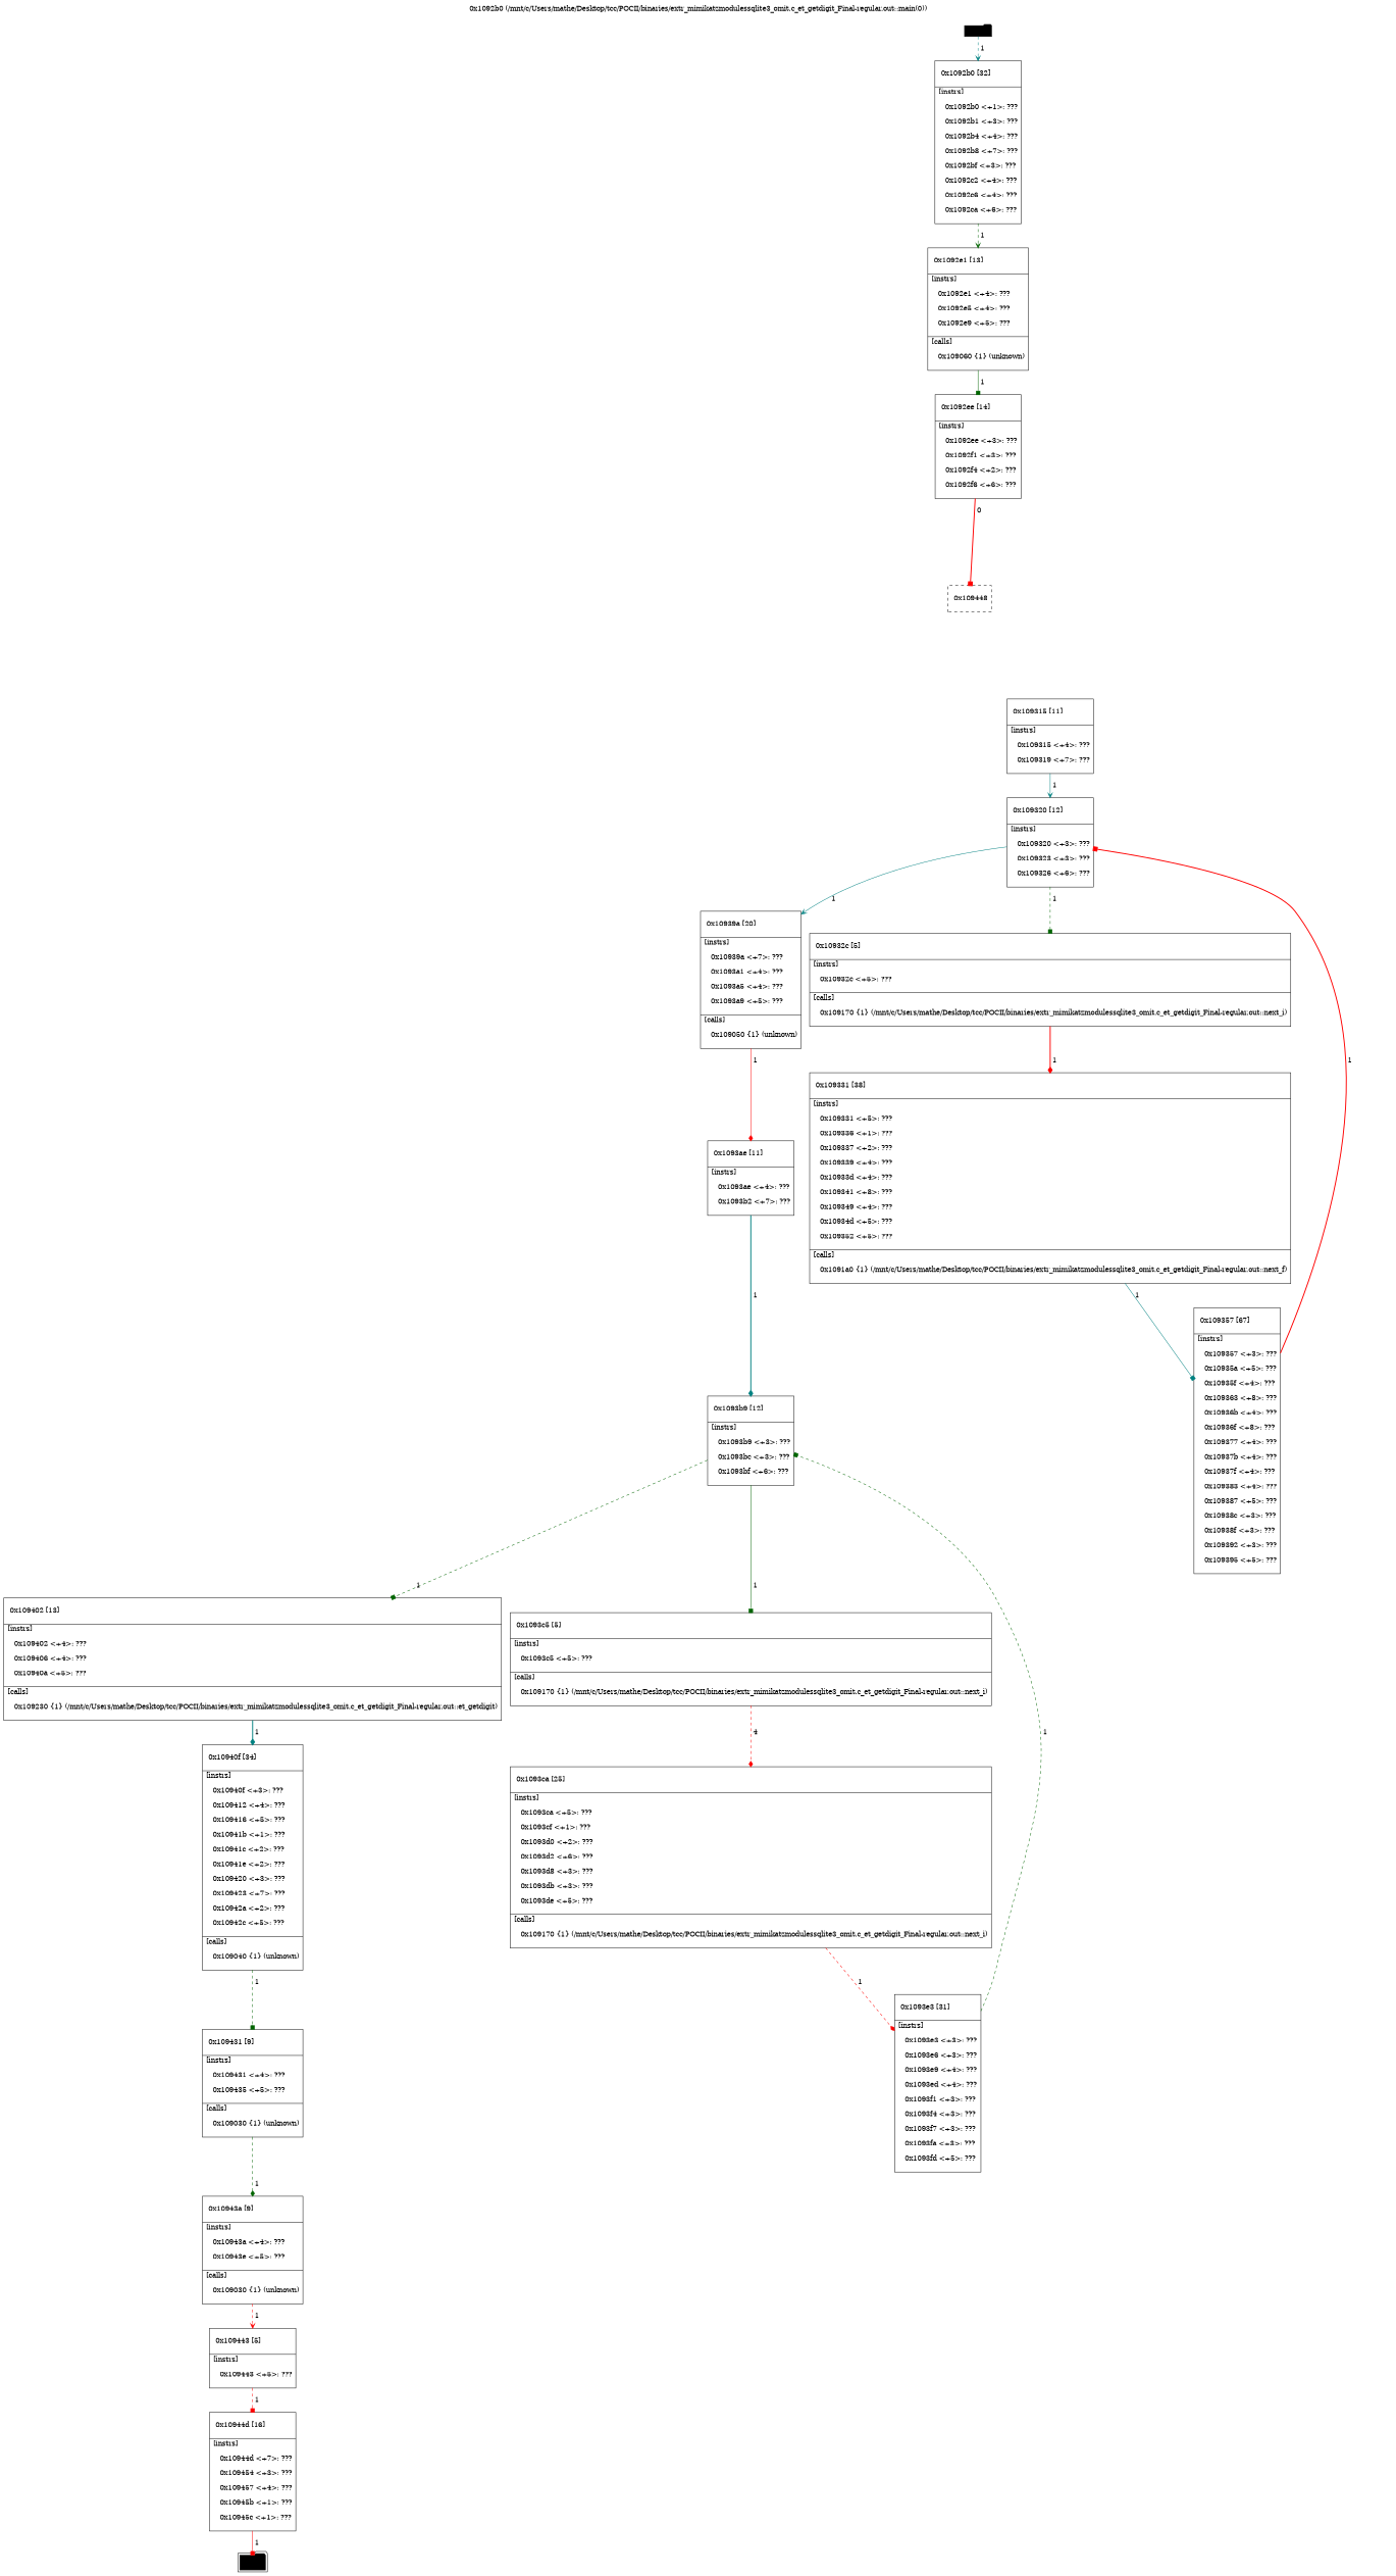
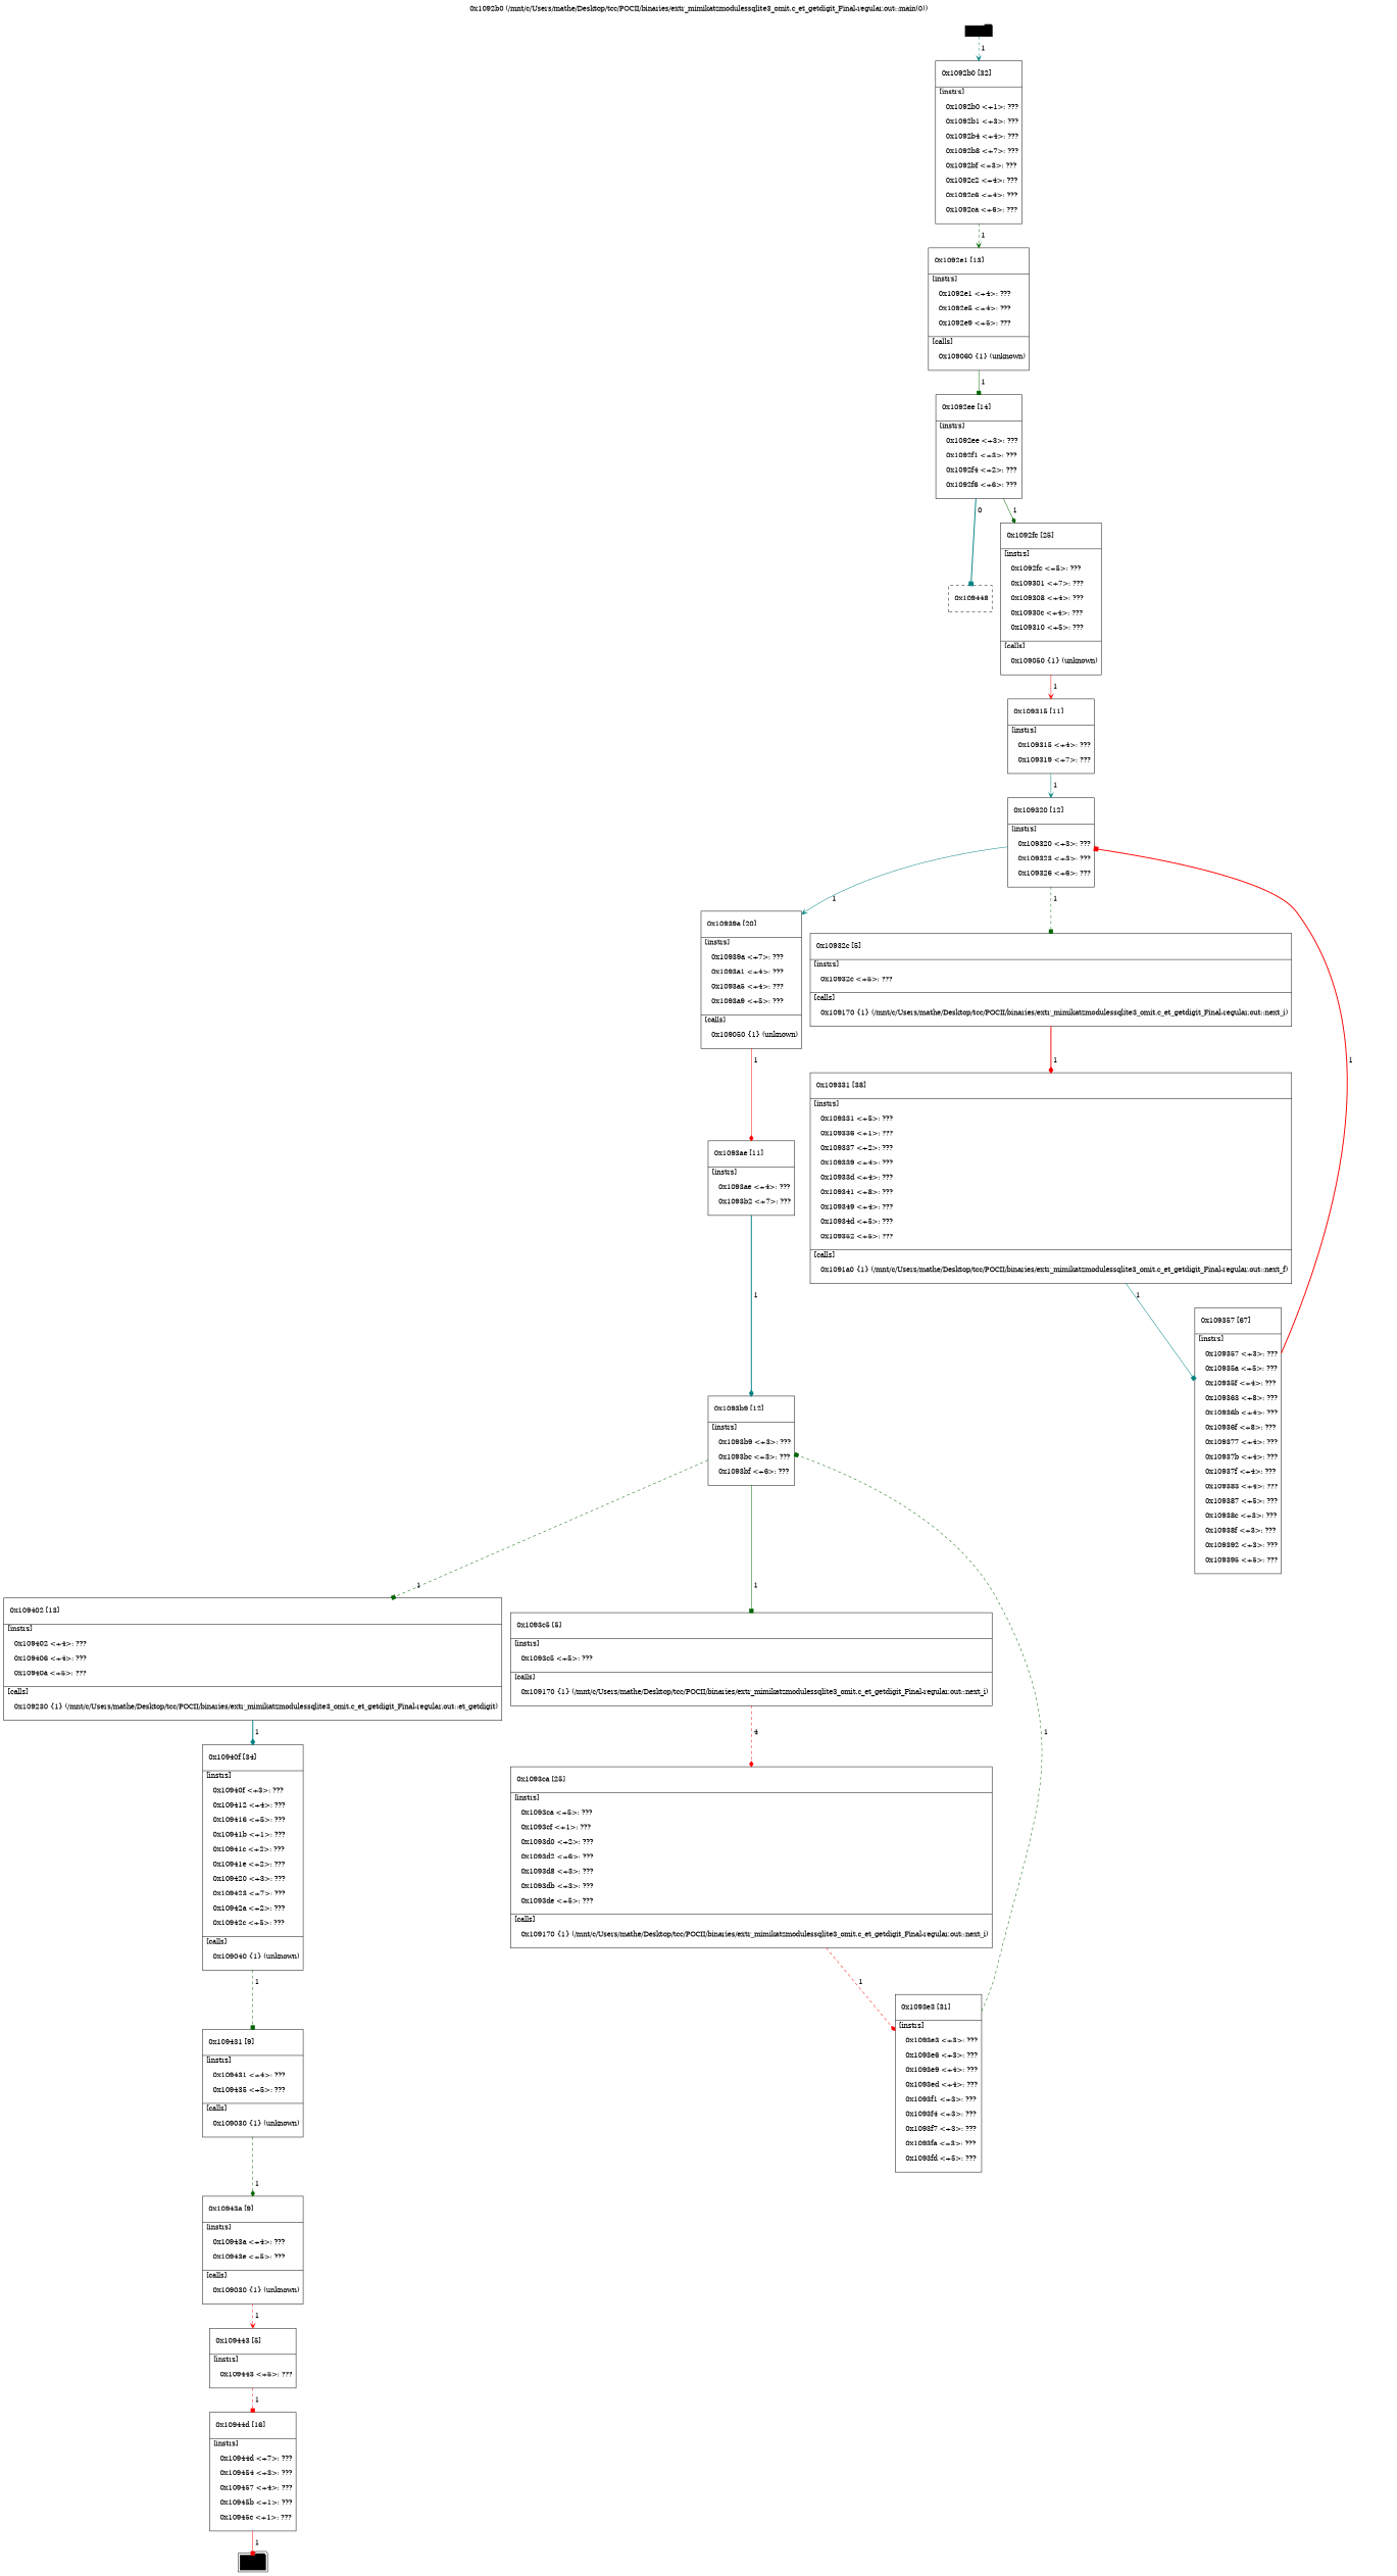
  digraph {
    label="0x1092b0 (/mnt/c/Users/mathe/Desktop/tcc/POCII/binaries/extr_mimikatzmodulessqlite3_omit.c_et_getdigit_Final-regular.out::main(0))"
    labelloc=t
    node [shape=record]
    edge [arrowhead=box color=red style=dashed]
    Entry [fillcolor=black height=0.3 shape=folder style=filled width=0.3]
    n2 [label="{\n     0x1092b0 [32]\l\n     | [instrs]\l\n     &nbsp;&nbsp;0x1092b0 \<+1\>: ???\l\n     &nbsp;&nbsp;0x1092b1 \<+3\>: ???\l\n     &nbsp;&nbsp;0x1092b4 \<+4\>: ???\l\n     &nbsp;&nbsp;0x1092b8 \<+7\>: ???\l\n     &nbsp;&nbsp;0x1092bf \<+3\>: ???\l\n     &nbsp;&nbsp;0x1092c2 \<+4\>: ???\l\n     &nbsp;&nbsp;0x1092c6 \<+4\>: ???\l\n     &nbsp;&nbsp;0x1092ca \<+6\>: ???\l\n  }"]
    n3 [label="{\n     0x1092e1 [13]\l\n     | [instrs]\l\n     &nbsp;&nbsp;0x1092e1 \<+4\>: ???\l\n     &nbsp;&nbsp;0x1092e5 \<+4\>: ???\l\n     &nbsp;&nbsp;0x1092e9 \<+5\>: ???\l\n     | [calls]\l\n     &nbsp;&nbsp;0x109060 \{1\} (unknown)\l\n  }"]
    n4 [label="{\n     0x1092ee [14]\l\n     | [instrs]\l\n     &nbsp;&nbsp;0x1092ee \<+3\>: ???\l\n     &nbsp;&nbsp;0x1092f1 \<+3\>: ???\l\n     &nbsp;&nbsp;0x1092f4 \<+2\>: ???\l\n     &nbsp;&nbsp;0x1092f6 \<+6\>: ???\l\n  }"]
    n5 [label="{\n     0x109448\l\n  }" style=dashed]
+   n6 [label="{\n     0x1092fc [25]\l\n     | [instrs]\l\n     &nbsp;&nbsp;0x1092fc \<+5\>: ???\l\n     &nbsp;&nbsp;0x109301 \<+7\>: ???\l\n     &nbsp;&nbsp;0x109308 \<+4\>: ???\l\n     &nbsp;&nbsp;0x10930c \<+4\>: ???\l\n     &nbsp;&nbsp;0x109310 \<+5\>: ???\l\n     | [calls]\l\n     &nbsp;&nbsp;0x109050 \{1\} (unknown)\l\n  }"]
    n7 [label="{\n     0x109315 [11]\l\n     | [instrs]\l\n     &nbsp;&nbsp;0x109315 \<+4\>: ???\l\n     &nbsp;&nbsp;0x109319 \<+7\>: ???\l\n  }"]
    n8 [label="{\n     0x109320 [12]\l\n     | [instrs]\l\n     &nbsp;&nbsp;0x109320 \<+3\>: ???\l\n     &nbsp;&nbsp;0x109323 \<+3\>: ???\l\n     &nbsp;&nbsp;0x109326 \<+6\>: ???\l\n  }"]
    Exit [fillcolor=black height=0.3 peripheries=2 shape=folder style=filled width=0.3]
    n10 [label="{\n     0x10939a [20]\l\n     | [instrs]\l\n     &nbsp;&nbsp;0x10939a \<+7\>: ???\l\n     &nbsp;&nbsp;0x1093a1 \<+4\>: ???\l\n     &nbsp;&nbsp;0x1093a5 \<+4\>: ???\l\n     &nbsp;&nbsp;0x1093a9 \<+5\>: ???\l\n     | [calls]\l\n     &nbsp;&nbsp;0x109050 \{1\} (unknown)\l\n  }"]
    n11 [label="{\n     0x10932c [5]\l\n     | [instrs]\l\n     &nbsp;&nbsp;0x10932c \<+5\>: ???\l\n     | [calls]\l\n     &nbsp;&nbsp;0x109170 \{1\} (/mnt/c/Users/mathe/Desktop/tcc/POCII/binaries/extr_mimikatzmodulessqlite3_omit.c_et_getdigit_Final-regular.out::next_i)\l\n  }"]
    n12 [label="{\n     0x1093ae [11]\l\n     | [instrs]\l\n     &nbsp;&nbsp;0x1093ae \<+4\>: ???\l\n     &nbsp;&nbsp;0x1093b2 \<+7\>: ???\l\n  }"]
    n13 [label="{\n     0x109331 [38]\l\n     | [instrs]\l\n     &nbsp;&nbsp;0x109331 \<+5\>: ???\l\n     &nbsp;&nbsp;0x109336 \<+1\>: ???\l\n     &nbsp;&nbsp;0x109337 \<+2\>: ???\l\n     &nbsp;&nbsp;0x109339 \<+4\>: ???\l\n     &nbsp;&nbsp;0x10933d \<+4\>: ???\l\n     &nbsp;&nbsp;0x109341 \<+8\>: ???\l\n     &nbsp;&nbsp;0x109349 \<+4\>: ???\l\n     &nbsp;&nbsp;0x10934d \<+5\>: ???\l\n     &nbsp;&nbsp;0x109352 \<+5\>: ???\l\n     | [calls]\l\n     &nbsp;&nbsp;0x1091a0 \{1\} (/mnt/c/Users/mathe/Desktop/tcc/POCII/binaries/extr_mimikatzmodulessqlite3_omit.c_et_getdigit_Final-regular.out::next_f)\l\n  }"]
    n14 [label="{\n     0x1093b9 [12]\l\n     | [instrs]\l\n     &nbsp;&nbsp;0x1093b9 \<+3\>: ???\l\n     &nbsp;&nbsp;0x1093bc \<+3\>: ???\l\n     &nbsp;&nbsp;0x1093bf \<+6\>: ???\l\n  }"]
    n15 [label="{\n     0x109357 [67]\l\n     | [instrs]\l\n     &nbsp;&nbsp;0x109357 \<+3\>: ???\l\n     &nbsp;&nbsp;0x10935a \<+5\>: ???\l\n     &nbsp;&nbsp;0x10935f \<+4\>: ???\l\n     &nbsp;&nbsp;0x109363 \<+8\>: ???\l\n     &nbsp;&nbsp;0x10936b \<+4\>: ???\l\n     &nbsp;&nbsp;0x10936f \<+8\>: ???\l\n     &nbsp;&nbsp;0x109377 \<+4\>: ???\l\n     &nbsp;&nbsp;0x10937b \<+4\>: ???\l\n     &nbsp;&nbsp;0x10937f \<+4\>: ???\l\n     &nbsp;&nbsp;0x109383 \<+4\>: ???\l\n     &nbsp;&nbsp;0x109387 \<+5\>: ???\l\n     &nbsp;&nbsp;0x10938c \<+3\>: ???\l\n     &nbsp;&nbsp;0x10938f \<+3\>: ???\l\n     &nbsp;&nbsp;0x109392 \<+3\>: ???\l\n     &nbsp;&nbsp;0x109395 \<+5\>: ???\l\n  }"]
    n16 [label="{\n     0x109402 [13]\l\n     | [instrs]\l\n     &nbsp;&nbsp;0x109402 \<+4\>: ???\l\n     &nbsp;&nbsp;0x109406 \<+4\>: ???\l\n     &nbsp;&nbsp;0x10940a \<+5\>: ???\l\n     | [calls]\l\n     &nbsp;&nbsp;0x109230 \{1\} (/mnt/c/Users/mathe/Desktop/tcc/POCII/binaries/extr_mimikatzmodulessqlite3_omit.c_et_getdigit_Final-regular.out::et_getdigit)\l\n  }"]
    n17 [label="{\n     0x1093c5 [5]\l\n     | [instrs]\l\n     &nbsp;&nbsp;0x1093c5 \<+5\>: ???\l\n     | [calls]\l\n     &nbsp;&nbsp;0x109170 \{1\} (/mnt/c/Users/mathe/Desktop/tcc/POCII/binaries/extr_mimikatzmodulessqlite3_omit.c_et_getdigit_Final-regular.out::next_i)\l\n  }"]
    n18 [label="{\n     0x10940f [34]\l\n     | [instrs]\l\n     &nbsp;&nbsp;0x10940f \<+3\>: ???\l\n     &nbsp;&nbsp;0x109412 \<+4\>: ???\l\n     &nbsp;&nbsp;0x109416 \<+5\>: ???\l\n     &nbsp;&nbsp;0x10941b \<+1\>: ???\l\n     &nbsp;&nbsp;0x10941c \<+2\>: ???\l\n     &nbsp;&nbsp;0x10941e \<+2\>: ???\l\n     &nbsp;&nbsp;0x109420 \<+3\>: ???\l\n     &nbsp;&nbsp;0x109423 \<+7\>: ???\l\n     &nbsp;&nbsp;0x10942a \<+2\>: ???\l\n     &nbsp;&nbsp;0x10942c \<+5\>: ???\l\n     | [calls]\l\n     &nbsp;&nbsp;0x109040 \{1\} (unknown)\l\n  }"]
    n19 [label="{\n     0x1093ca [25]\l\n     | [instrs]\l\n     &nbsp;&nbsp;0x1093ca \<+5\>: ???\l\n     &nbsp;&nbsp;0x1093cf \<+1\>: ???\l\n     &nbsp;&nbsp;0x1093d0 \<+2\>: ???\l\n     &nbsp;&nbsp;0x1093d2 \<+6\>: ???\l\n     &nbsp;&nbsp;0x1093d8 \<+3\>: ???\l\n     &nbsp;&nbsp;0x1093db \<+3\>: ???\l\n     &nbsp;&nbsp;0x1093de \<+5\>: ???\l\n     | [calls]\l\n     &nbsp;&nbsp;0x109170 \{1\} (/mnt/c/Users/mathe/Desktop/tcc/POCII/binaries/extr_mimikatzmodulessqlite3_omit.c_et_getdigit_Final-regular.out::next_i)\l\n  }"]
    n20 [label="{\n     0x109431 [9]\l\n     | [instrs]\l\n     &nbsp;&nbsp;0x109431 \<+4\>: ???\l\n     &nbsp;&nbsp;0x109435 \<+5\>: ???\l\n     | [calls]\l\n     &nbsp;&nbsp;0x109030 \{1\} (unknown)\l\n  }"]
    n21 [label="{\n     0x1093e3 [31]\l\n     | [instrs]\l\n     &nbsp;&nbsp;0x1093e3 \<+3\>: ???\l\n     &nbsp;&nbsp;0x1093e6 \<+3\>: ???\l\n     &nbsp;&nbsp;0x1093e9 \<+4\>: ???\l\n     &nbsp;&nbsp;0x1093ed \<+4\>: ???\l\n     &nbsp;&nbsp;0x1093f1 \<+3\>: ???\l\n     &nbsp;&nbsp;0x1093f4 \<+3\>: ???\l\n     &nbsp;&nbsp;0x1093f7 \<+3\>: ???\l\n     &nbsp;&nbsp;0x1093fa \<+3\>: ???\l\n     &nbsp;&nbsp;0x1093fd \<+5\>: ???\l\n  }"]
    n22 [label="{\n     0x10943a [9]\l\n     | [instrs]\l\n     &nbsp;&nbsp;0x10943a \<+4\>: ???\l\n     &nbsp;&nbsp;0x10943e \<+5\>: ???\l\n     | [calls]\l\n     &nbsp;&nbsp;0x109030 \{1\} (unknown)\l\n  }"]
    n23 [label="{\n     0x109443 [5]\l\n     | [instrs]\l\n     &nbsp;&nbsp;0x109443 \<+5\>: ???\l\n  }"]
    n24 [label="{\n     0x10944d [16]\l\n     | [instrs]\l\n     &nbsp;&nbsp;0x10944d \<+7\>: ???\l\n     &nbsp;&nbsp;0x109454 \<+3\>: ???\l\n     &nbsp;&nbsp;0x109457 \<+4\>: ???\l\n     &nbsp;&nbsp;0x10945b \<+1\>: ???\l\n     &nbsp;&nbsp;0x10945c \<+1\>: ???\l\n  }"]
    Entry -> n2 [arrowhead=vee color=teal label=" 1"]
    n2 -> n3 [arrowhead=vee color=darkgreen label=" 1"]
    n3 -> n4 [color=darkgreen label=" 1" style=solid]
-   n4 -> n5 [label=" 0" style=bold]
+   n4 -> n5 [color=teal label=" 0" style=bold]
+   n4 -> n6 [arrowhead=diamond color=darkgreen label=" 1" style=solid]
+   n6 -> n7 [arrowhead=vee label=" 1" style=solid]
    n7 -> n8 [arrowhead=vee color=teal label=" 1" style=solid]
    n8 -> n10 [arrowhead=vee color=teal label=" 1" style=solid]
    n8 -> n11 [color=darkgreen label=" 1"]
    n10 -> n12 [arrowhead=diamond label=" 1" style=solid]
    n11 -> n13 [arrowhead=diamond label=" 1" style=bold]
    n12 -> n14 [arrowhead=diamond color=teal label=" 1" style=bold]
    n13 -> n15 [color=teal label=" 1" style=solid]
    n14 -> n16 [color=darkgreen label=" 1"]
    n14 -> n17 [color=darkgreen label=" 1" style=solid]
    n15 -> n8 [label=" 1" style=bold]
    n16 -> n18 [arrowhead=diamond color=teal label=" 1" style=bold]
    n17 -> n19 [arrowhead=diamond label=" 4"]
    n18 -> n20 [color=darkgreen label=" 1"]
    n19 -> n21 [arrowhead=diamond label=" 1"]
    n20 -> n22 [arrowhead=diamond color=darkgreen label=" 1"]
    n21 -> n14 [color=darkgreen label=" 1"]
    n22 -> n23 [arrowhead=vee label=" 1"]
    n23 -> n24 [label=" 1"]
    n24 -> Exit [label=" 1" style=solid]
  }
